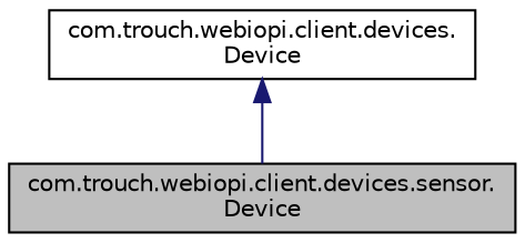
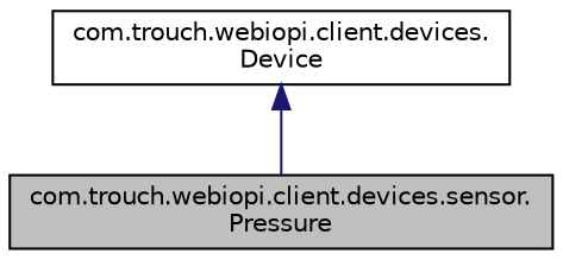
  digraph {
    node [color=black fontname=Helvetica fontsize=10 shape=record style=filled]
-   n1 [fillcolor=grey75 fontcolor=black height=0.2 label="com.trouch.webiopi.client.devices.sensor.\lDevice" width=0.4]
+   n1 [fillcolor=grey75 fontcolor=black height=0.2 label="com.trouch.webiopi.client.devices.sensor.\lPressure" width=0.4]
    n2 [fillcolor=white height=0.2 label="com.trouch.webiopi.client.devices.\lDevice" width=0.4]
    n2 -> n1 [color=midnightblue dir=back fontname=Helvetica fontsize=10 labelfontname=Helvetica labelfontsize=10 style=solid]
  }
